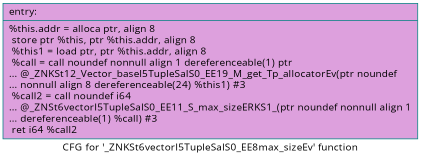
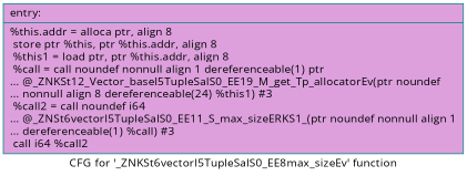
  digraph {
    label="CFG for '_ZNKSt6vectorI5TupleSaIS0_EE8max_sizeEv' function"
    fontname="Open Sans"
-   n1 [color=teal fillcolor=plum fontname="Open Sans" label="{entry:\l|  %this.addr = alloca ptr, align 8\l  store ptr %this, ptr %this.addr, align 8\l  %this1 = load ptr, ptr %this.addr, align 8\l  %call = call noundef nonnull align 1 dereferenceable(1) ptr\l... @_ZNKSt12_Vector_baseI5TupleSaIS0_EE19_M_get_Tp_allocatorEv(ptr noundef\l... nonnull align 8 dereferenceable(24) %this1) #3\l  %call2 = call noundef i64\l... @_ZNSt6vectorI5TupleSaIS0_EE11_S_max_sizeERKS1_(ptr noundef nonnull align 1\l... dereferenceable(1) %call) #3\l  ret i64 %call2\l}" shape=record style=filled]
+   n1 [color=teal fillcolor=plum fontname="Open Sans" label="{entry:\l|  %this.addr = alloca ptr, align 8\l  store ptr %this, ptr %this.addr, align 8\l  %this1 = load ptr, ptr %this.addr, align 8\l  %call = call noundef nonnull align 1 dereferenceable(1) ptr\l... @_ZNKSt12_Vector_baseI5TupleSaIS0_EE19_M_get_Tp_allocatorEv(ptr noundef\l... nonnull align 8 dereferenceable(24) %this1) #3\l  %call2 = call noundef i64\l... @_ZNSt6vectorI5TupleSaIS0_EE11_S_max_sizeERKS1_(ptr noundef nonnull align 1\l... dereferenceable(1) %call) #3\l  call i64 %call2\l}" shape=record style=filled]
  }
